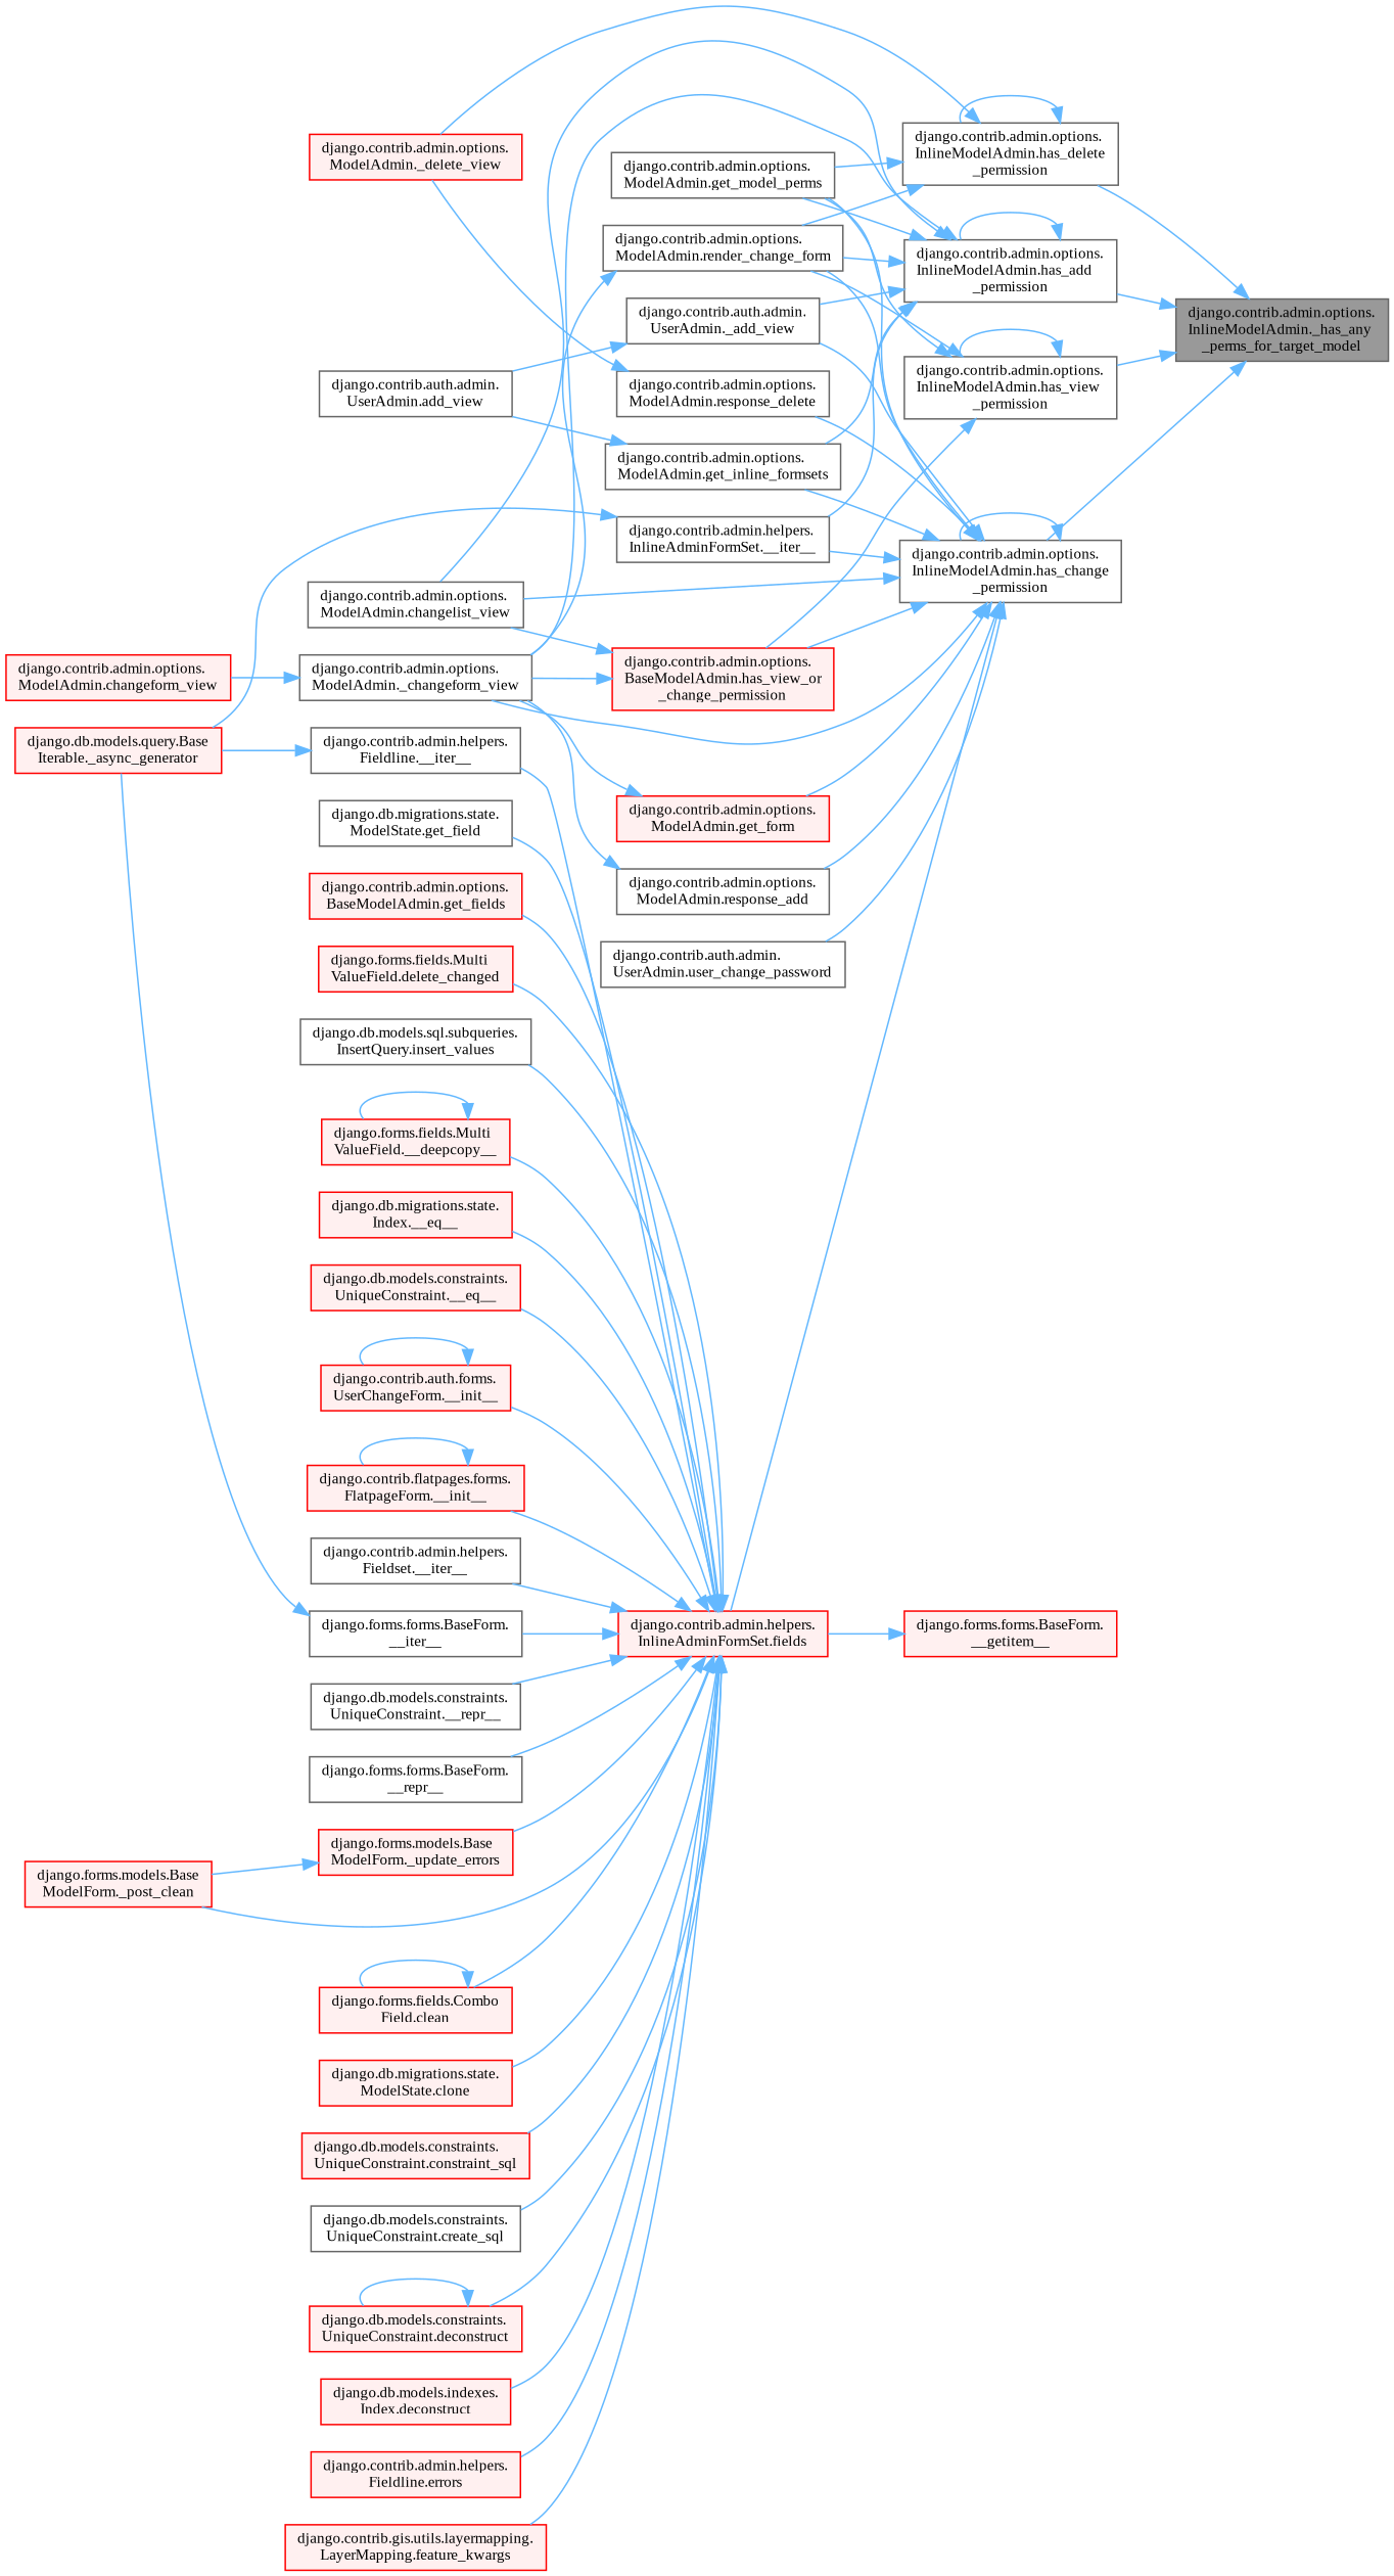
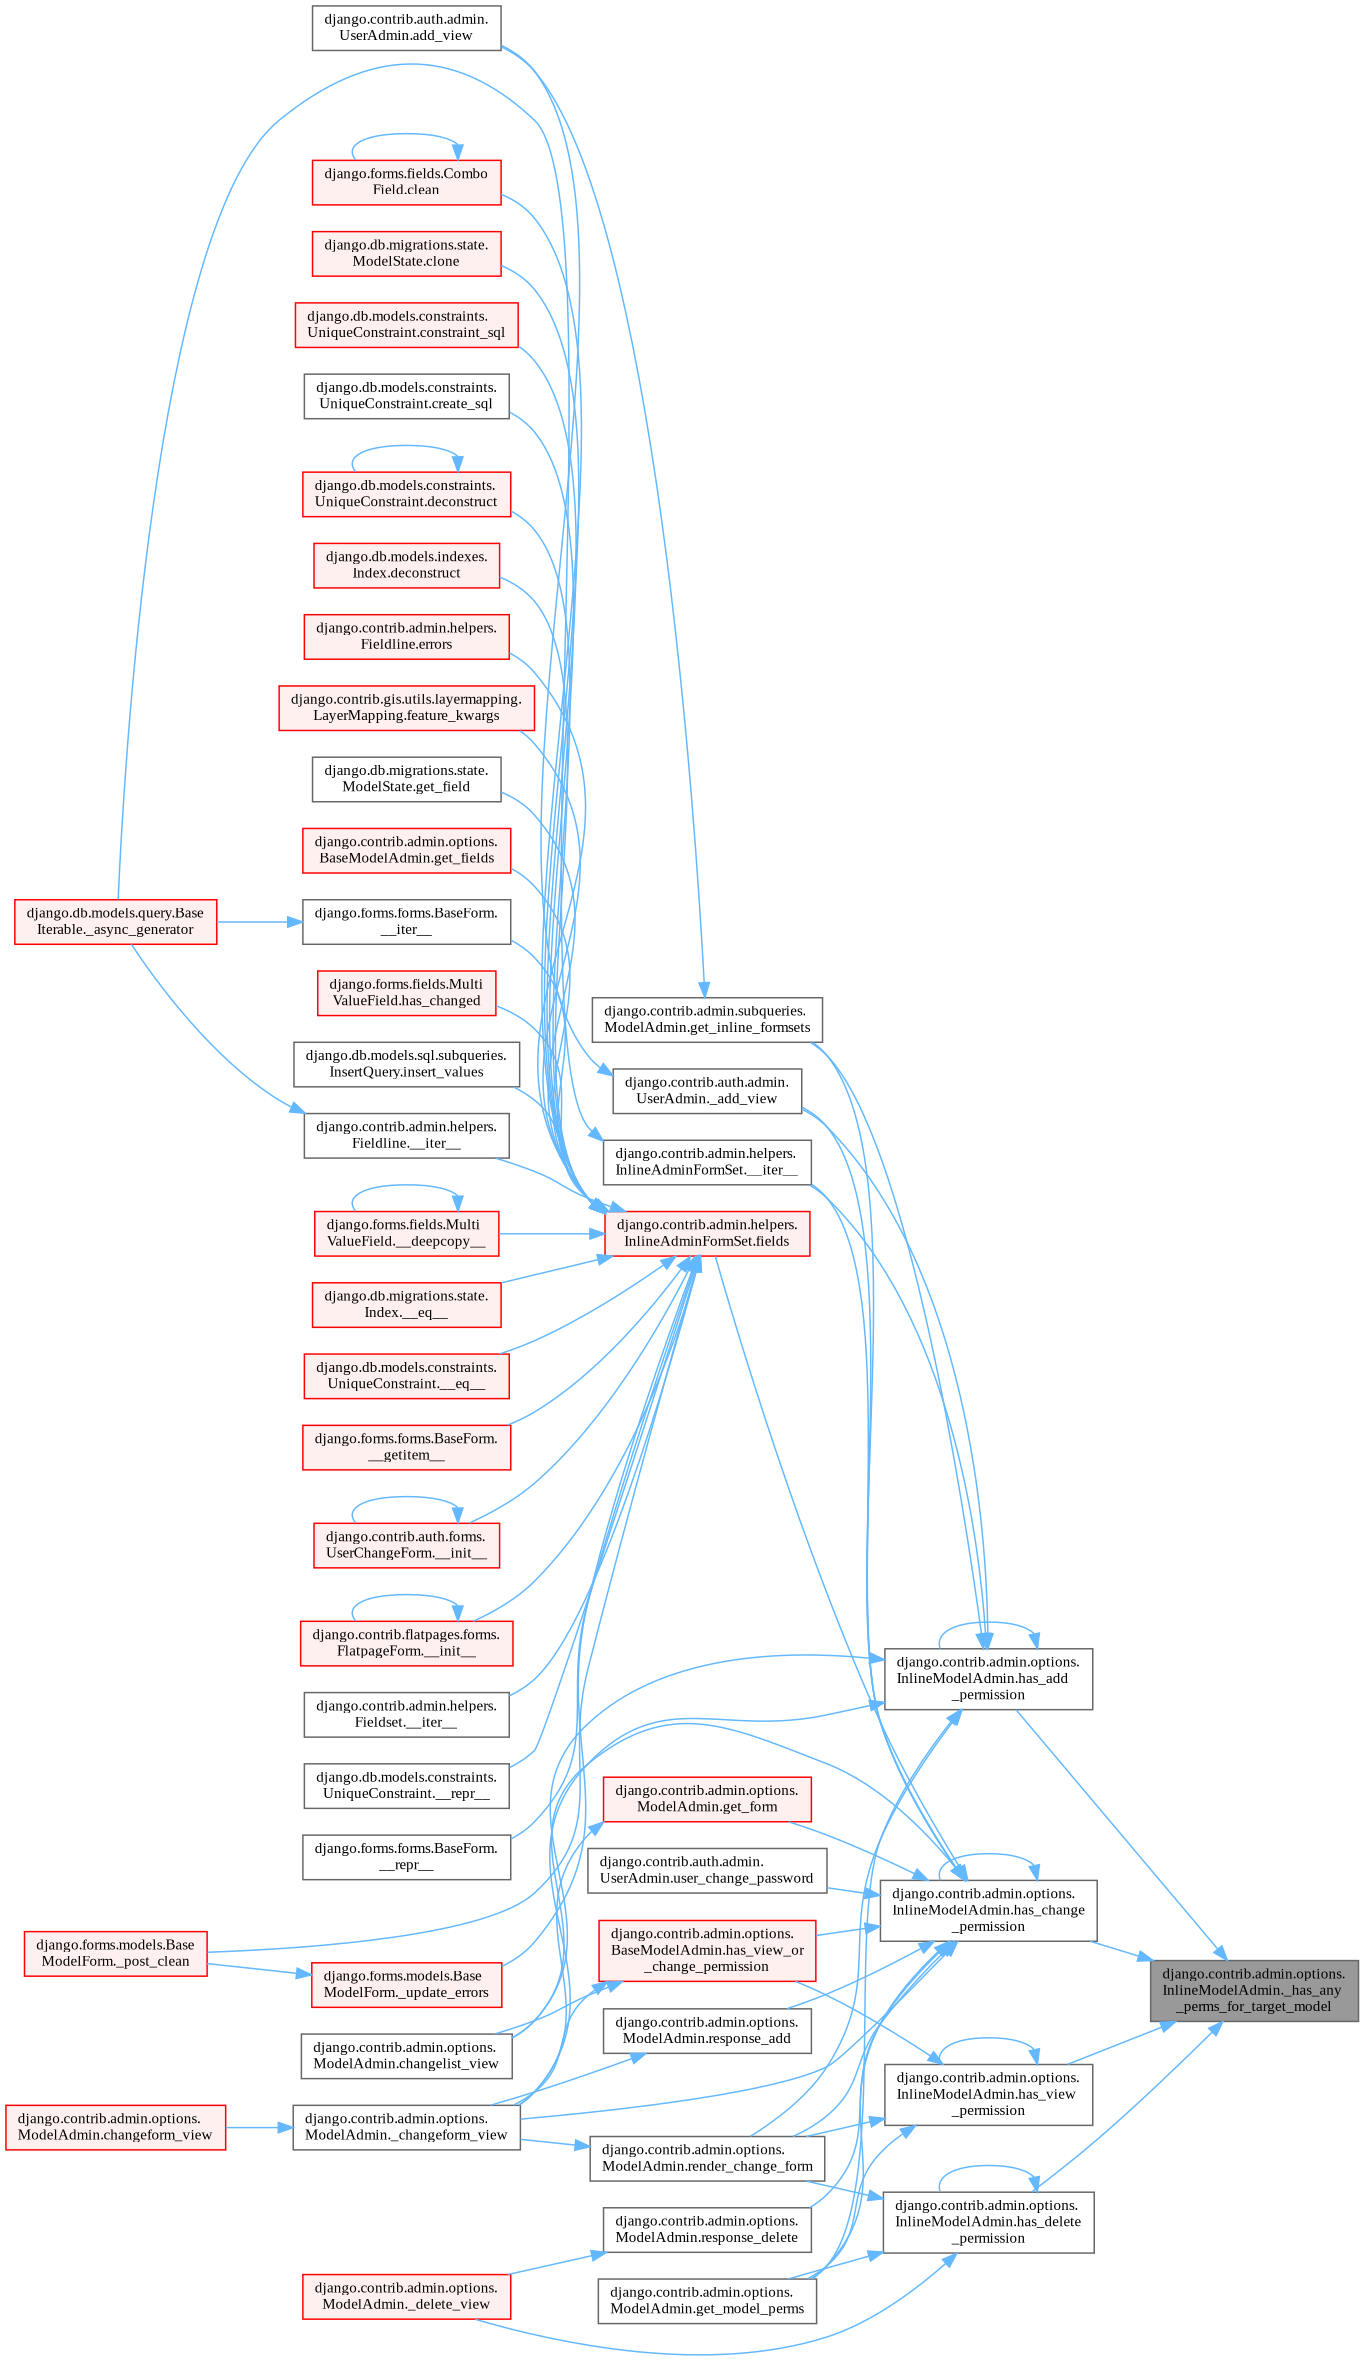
  digraph {
    fontname="Liberation Serif"
    rankdir=RL
    node [color=grey40 fillcolor=white fontname="Liberation Serif" fontsize=10 shape=box style=filled]
    edge [color=steelblue1 dir=back fontname="Liberation Serif" fontsize=10 labelfontname=Helvetica labelfontsize=10 style=solid]
    n1 [color=gray40 fillcolor=grey60 fontcolor=black height=0.2 label="django.contrib.admin.options.\lInlineModelAdmin._has_any\l_perms_for_target_model" width=0.4]
    n2 [height=0.2 label="django.contrib.admin.options.\lInlineModelAdmin.has_add\l_permission" width=0.4]
    n3 [height=0.2 label="django.contrib.admin.options.\lInlineModelAdmin.has_change\l_permission" width=0.4]
    n4 [height=0.2 label="django.contrib.admin.options.\lInlineModelAdmin.has_delete\l_permission" width=0.4]
    n5 [height=0.2 label="django.contrib.admin.options.\lInlineModelAdmin.has_view\l_permission" width=0.4]
    n6 [height=0.2 label="django.contrib.admin.helpers.\lInlineAdminFormSet.__iter__" width=0.4]
    n7 [height=0.2 label="django.contrib.auth.admin.\lUserAdmin._add_view" width=0.4]
    n8 [height=0.2 label="django.contrib.admin.options.\lModelAdmin._changeform_view" width=0.4]
    n9 [height=0.2 label="django.contrib.admin.options.\lModelAdmin.changelist_view" width=0.4]
-   n10 [height=0.2 label="django.contrib.admin.options.\lModelAdmin.get_inline_formsets" width=0.4]
+   n10 [height=0.2 label="django.contrib.admin.subqueries.\lModelAdmin.get_inline_formsets" width=0.4]
    n11 [height=0.2 label="django.contrib.admin.options.\lModelAdmin.get_model_perms" width=0.4]
    n12 [height=0.2 label="django.contrib.admin.options.\lModelAdmin.render_change_form" width=0.4]
    n13 [color=red fillcolor="#FFF0F0" height=0.2 label="django.contrib.admin.helpers.\lInlineAdminFormSet.fields" width=0.4]
    n14 [color=red fillcolor="#FFF0F0" height=0.2 label="django.contrib.admin.options.\lModelAdmin.get_form" width=0.4]
    n15 [color=red fillcolor="#FFF0F0" height=0.2 label="django.contrib.admin.options.\lBaseModelAdmin.has_view_or\l_change_permission" width=0.4]
    n16 [height=0.2 label="django.contrib.admin.options.\lModelAdmin.response_add" width=0.4]
    n17 [height=0.2 label="django.contrib.admin.options.\lModelAdmin.response_delete" width=0.4]
    n18 [height=0.2 label="django.contrib.auth.admin.\lUserAdmin.user_change_password" width=0.4]
    n19 [color=red fillcolor="#FFF0F0" height=0.2 label="django.contrib.admin.options.\lModelAdmin._delete_view" width=0.4]
    n20 [color=red fillcolor="#FFF0F0" height=0.2 label="django.db.models.query.Base\lIterable._async_generator" width=0.4]
    n21 [height=0.2 label="django.contrib.auth.admin.\lUserAdmin.add_view" width=0.4]
    n22 [color=red fillcolor="#FFF0F0" height=0.2 label="django.contrib.admin.options.\lModelAdmin.changeform_view" width=0.4]
    n23 [color=red fillcolor="#FFF0F0" height=0.2 label="django.forms.fields.Multi\lValueField.__deepcopy__" width=0.4]
    n24 [color=red fillcolor="#FFF0F0" height=0.2 label="django.db.migrations.state.\lIndex.__eq__" width=0.4]
    n25 [color=red fillcolor="#FFF0F0" height=0.2 label="django.db.models.constraints.\lUniqueConstraint.__eq__" width=0.4]
    n26 [color=red fillcolor="#FFF0F0" height=0.2 label="django.forms.forms.BaseForm.\l__getitem__" width=0.4]
    n27 [color=red fillcolor="#FFF0F0" height=0.2 label="django.contrib.auth.forms.\lUserChangeForm.__init__" width=0.4]
    n28 [color=red fillcolor="#FFF0F0" height=0.2 label="django.contrib.flatpages.forms.\lFlatpageForm.__init__" width=0.4]
    n29 [height=0.2 label="django.contrib.admin.helpers.\lFieldline.__iter__" width=0.4]
    n30 [height=0.2 label="django.contrib.admin.helpers.\lFieldset.__iter__" width=0.4]
    n31 [height=0.2 label="django.forms.forms.BaseForm.\l__iter__" width=0.4]
    n32 [height=0.2 label="django.db.models.constraints.\lUniqueConstraint.__repr__" width=0.4]
    n33 [height=0.2 label="django.forms.forms.BaseForm.\l__repr__" width=0.4]
    n34 [color=red fillcolor="#FFF0F0" height=0.2 label="django.forms.models.Base\lModelForm._post_clean" width=0.4]
    n35 [color=red fillcolor="#FFF0F0" height=0.2 label="django.forms.models.Base\lModelForm._update_errors" width=0.4]
    n36 [color=red fillcolor="#FFF0F0" height=0.2 label="django.forms.fields.Combo\lField.clean" width=0.4]
    n37 [color=red fillcolor="#FFF0F0" height=0.2 label="django.db.migrations.state.\lModelState.clone" width=0.4]
    n38 [color=red fillcolor="#FFF0F0" height=0.2 label="django.db.models.constraints.\lUniqueConstraint.constraint_sql" width=0.4]
    n39 [height=0.2 label="django.db.models.constraints.\lUniqueConstraint.create_sql" width=0.4]
    n40 [color=red fillcolor="#FFF0F0" height=0.2 label="django.db.models.constraints.\lUniqueConstraint.deconstruct" width=0.4]
    n41 [color=red fillcolor="#FFF0F0" height=0.2 label="django.db.models.indexes.\lIndex.deconstruct" width=0.4]
    n42 [color=red fillcolor="#FFF0F0" height=0.2 label="django.contrib.admin.helpers.\lFieldline.errors" width=0.4]
    n43 [color=red fillcolor="#FFF0F0" height=0.2 label="django.contrib.gis.utils.layermapping.\lLayerMapping.feature_kwargs" width=0.4]
    n44 [height=0.2 label="django.db.migrations.state.\lModelState.get_field" width=0.4]
    n45 [color=red fillcolor="#FFF0F0" height=0.2 label="django.contrib.admin.options.\lBaseModelAdmin.get_fields" width=0.4]
-   n46 [color=red fillcolor="#FFF0F0" height=0.2 label="django.forms.fields.Multi\lValueField.delete_changed" width=0.4]
+   n46 [color=red fillcolor="#FFF0F0" height=0.2 label="django.forms.fields.Multi\lValueField.has_changed" width=0.4]
    n47 [height=0.2 label="django.db.models.sql.subqueries.\lInsertQuery.insert_values" width=0.4]
    n1 -> n2
    n1 -> n3
    n1 -> n4
    n1 -> n5
    n2 -> n2
    n2 -> n6
    n2 -> n7
    n2 -> n8
    n2 -> n9
    n2 -> n10
    n2 -> n11
    n2 -> n12
    n3 -> n3
    n3 -> n6
    n3 -> n7
    n3 -> n8
    n3 -> n9
    n3 -> n10
    n3 -> n11
    n3 -> n12
    n3 -> n13
    n3 -> n14
    n3 -> n15
    n3 -> n16
    n3 -> n17
    n3 -> n18
    n4 -> n4
    n4 -> n11
    n4 -> n12
    n4 -> n19
    n5 -> n5
    n5 -> n11
    n5 -> n12
    n5 -> n15
    n6 -> n20
    n7 -> n21
    n8 -> n22
    n10 -> n21
    n12 -> n8
    n13 -> n23
    n13 -> n24
    n13 -> n25
-   n26 -> n13
+   n13 -> n26
    n13 -> n27
    n13 -> n28
    n13 -> n29
    n13 -> n30
    n13 -> n31
    n13 -> n32
    n13 -> n33
    n13 -> n34
    n13 -> n35
    n13 -> n36
    n13 -> n37
    n13 -> n38
    n13 -> n39
    n13 -> n40
    n13 -> n41
    n13 -> n42
    n13 -> n43
    n13 -> n44
    n13 -> n45
    n13 -> n46
    n13 -> n47
    n14 -> n8
    n15 -> n8
    n15 -> n9
    n16 -> n8
    n17 -> n19
    n23 -> n23
    n27 -> n27
    n28 -> n28
    n29 -> n20
    n31 -> n20
    n35 -> n34
    n36 -> n36
    n40 -> n40
  }
